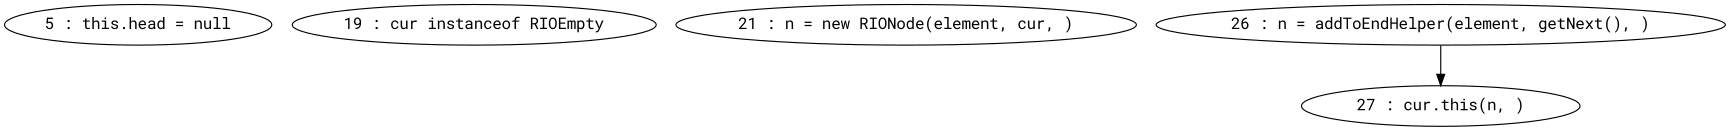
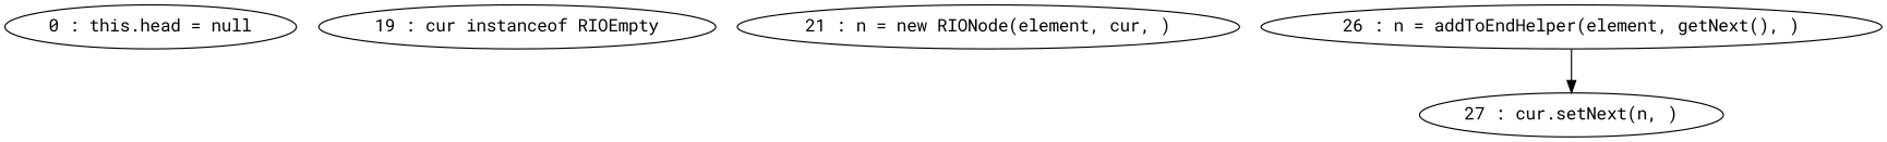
  digraph {
    fontname="Roboto Mono"
    node [fontname="Roboto Mono"]
-   "5 : this.head = null"
+   "5 : this.head = null" [label="0 : this.head = null"]
    "19 : cur instanceof RIOEmpty"
    "21 : n = new RIONode(element, cur, )"
    "26 : n = addToEndHelper(element, getNext(), )"
-   "27 : cur.setNext(n, )" [label="27 : cur.this(n, )"]
+   "27 : cur.setNext(n, )"
    "26 : n = addToEndHelper(element, getNext(), )" -> "27 : cur.setNext(n, )" [fontname="Roboto Mono"]
  }
